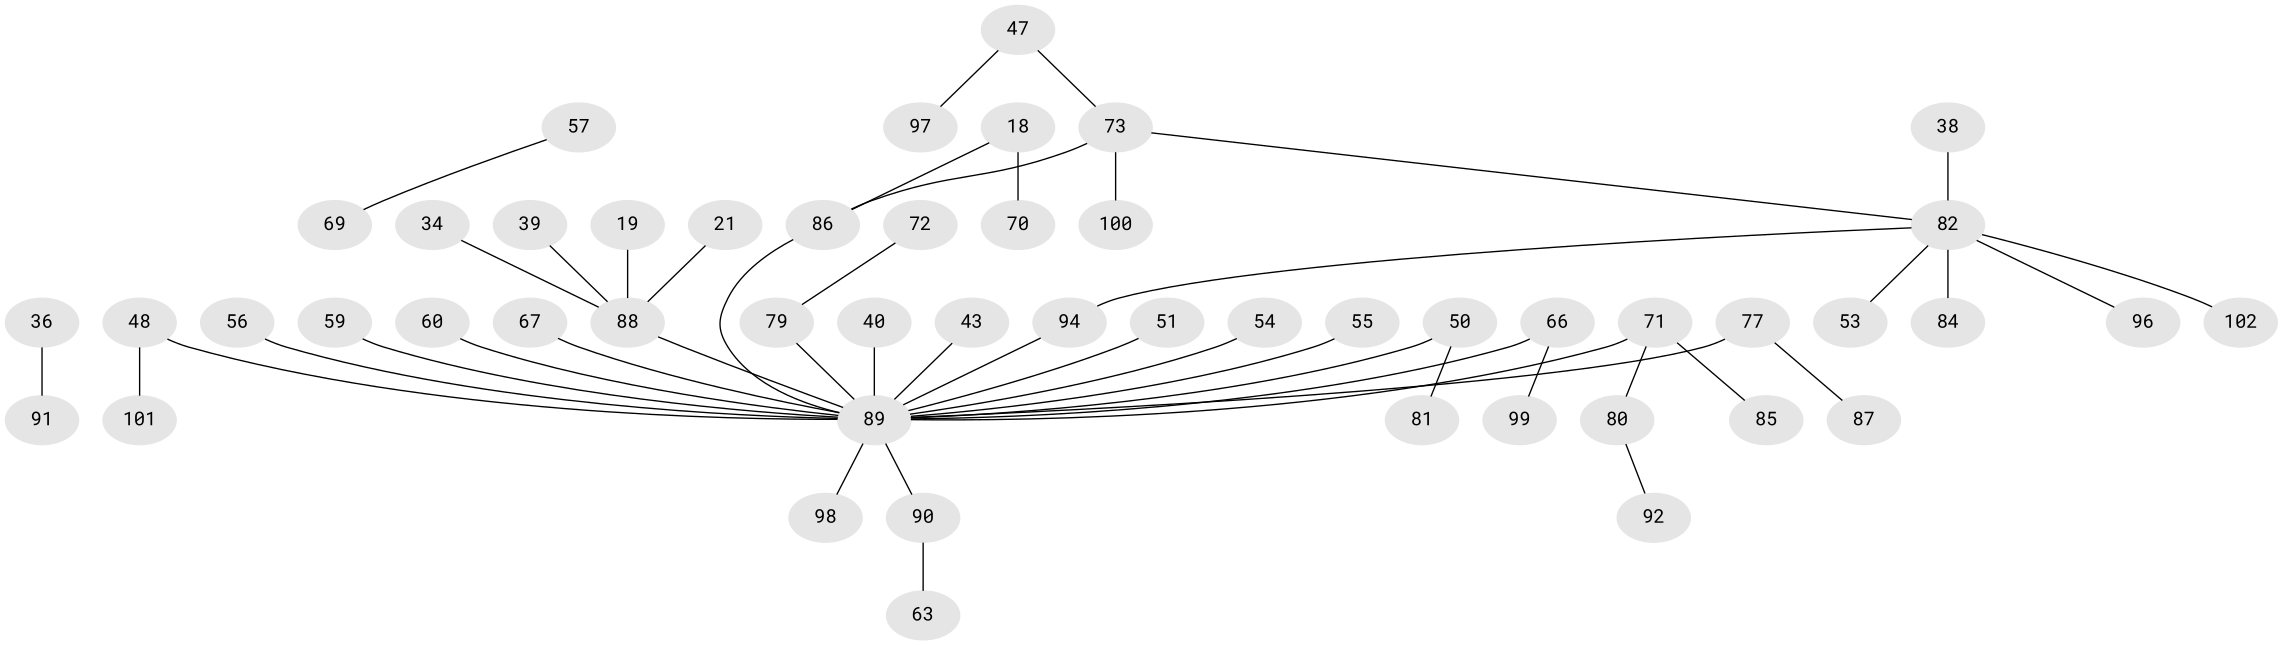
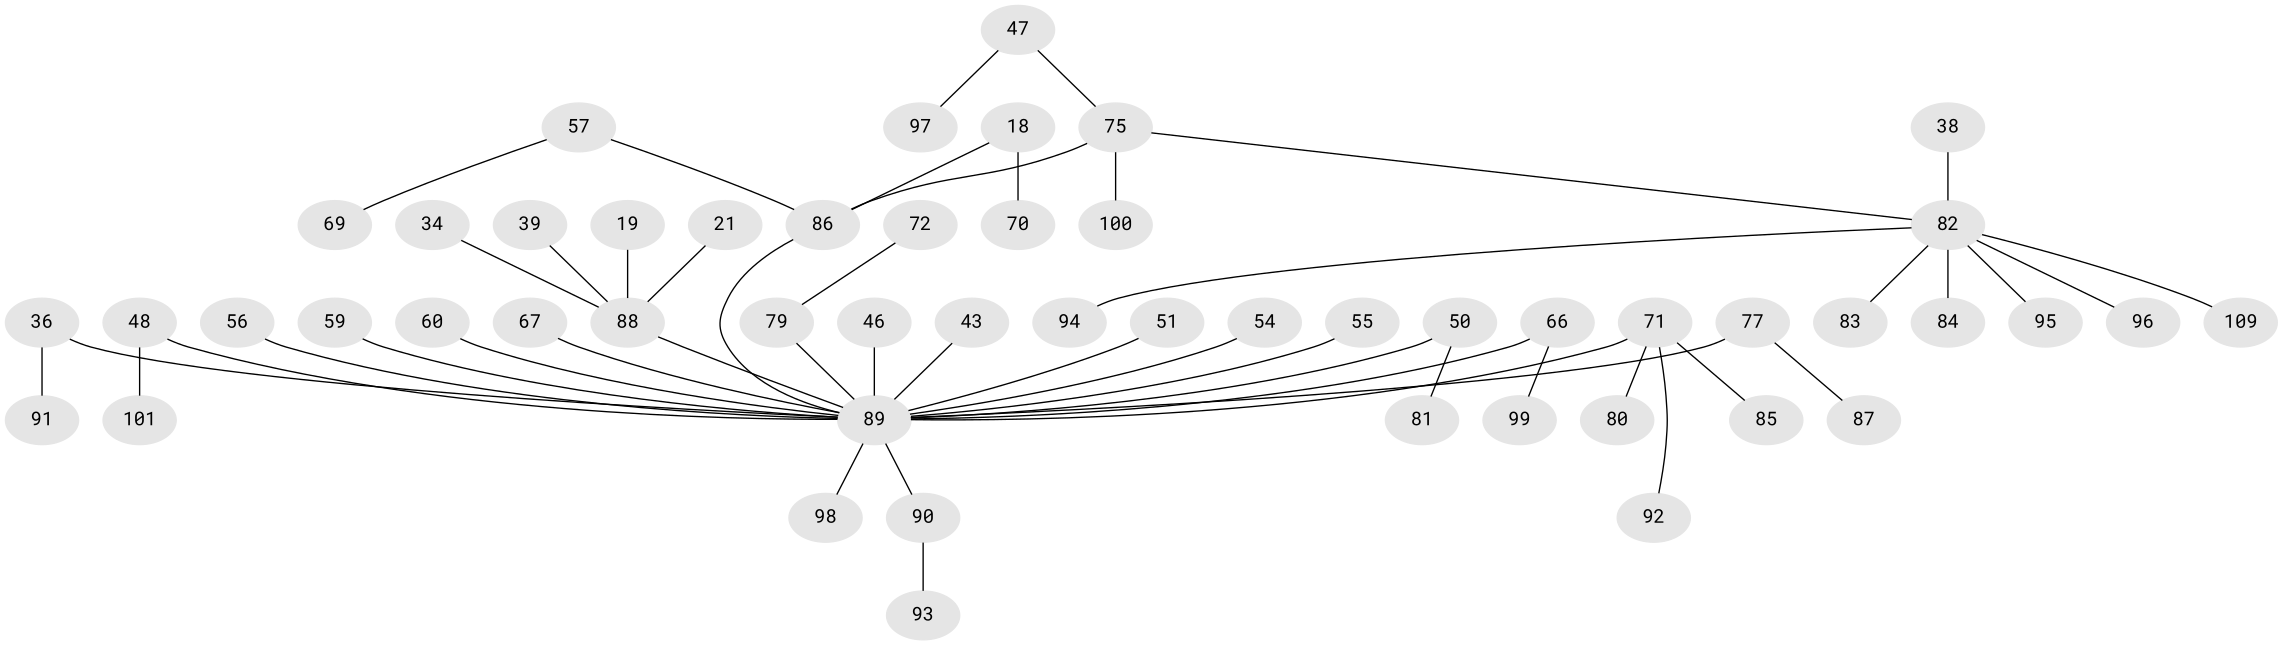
  graph {
    fontname="Roboto Mono"
    node [color=gray90 fontname="Roboto Mono" style=filled]
    edge [fontname="Roboto Mono"]
    88 [super="+7+15+30+65"]
    89 [super="+5+4+38+35+9+23+26+45+53+25+31+10+27+36"]
    19
    21
    90 [super="+76"]
    98
    n7 [label=36]
    91
    34
    39
-   40
+   40 [label=46]
    43
-   75 [super="+64+20" label=73]
+   75 [super="+64+20"]
    86 [super="+11"]
    82 [super="+63+68+74"]
    100
    47
    97
    48 [super="+46"]
    101
    50
    81
    51
    54
    55
    56
    57 [super="+12+22"]
    69
    n29 [label=18 super="+42"]
    70
    59
    60
    66
    99
    67
    71
    80
    85
    92
    72
    79
-   83 [label=53]
+   83
    84
    94
+   95
    96
-   102
+   102 [label=109]
    77
    87
    n50 [label=38]
-   93 [label=63]
+   93
    88 -- 89
    89 -- 90
    89 -- 98
    19 -- 88
    21 -- 88
    90 -- 93
-   94 -- 89
+   n7 -- 89
    n7 -- 91
    34 -- 88
    39 -- 88
    40 -- 89
    43 -- 89
    75 -- 86
    75 -- 82
    75 -- 100
    86 -- 89
    82 -- 83
    82 -- 84
    82 -- 94
+   82 -- 95
    82 -- 96
    82 -- 102
    47 -- 75
    47 -- 97
    48 -- 89
    48 -- 101
    50 -- 89
    50 -- 81
    51 -- 89
    54 -- 89
    55 -- 89
    56 -- 89
+   57 -- 86
    57 -- 69
    n29 -- 86
    n29 -- 70
    59 -- 89
    60 -- 89
    66 -- 89
    66 -- 99
    67 -- 89
    71 -- 89
    71 -- 80
    71 -- 85
-   80 -- 92
+   71 -- 92
    72 -- 79
    79 -- 89
    77 -- 89
    77 -- 87
    n50 -- 82
  }
